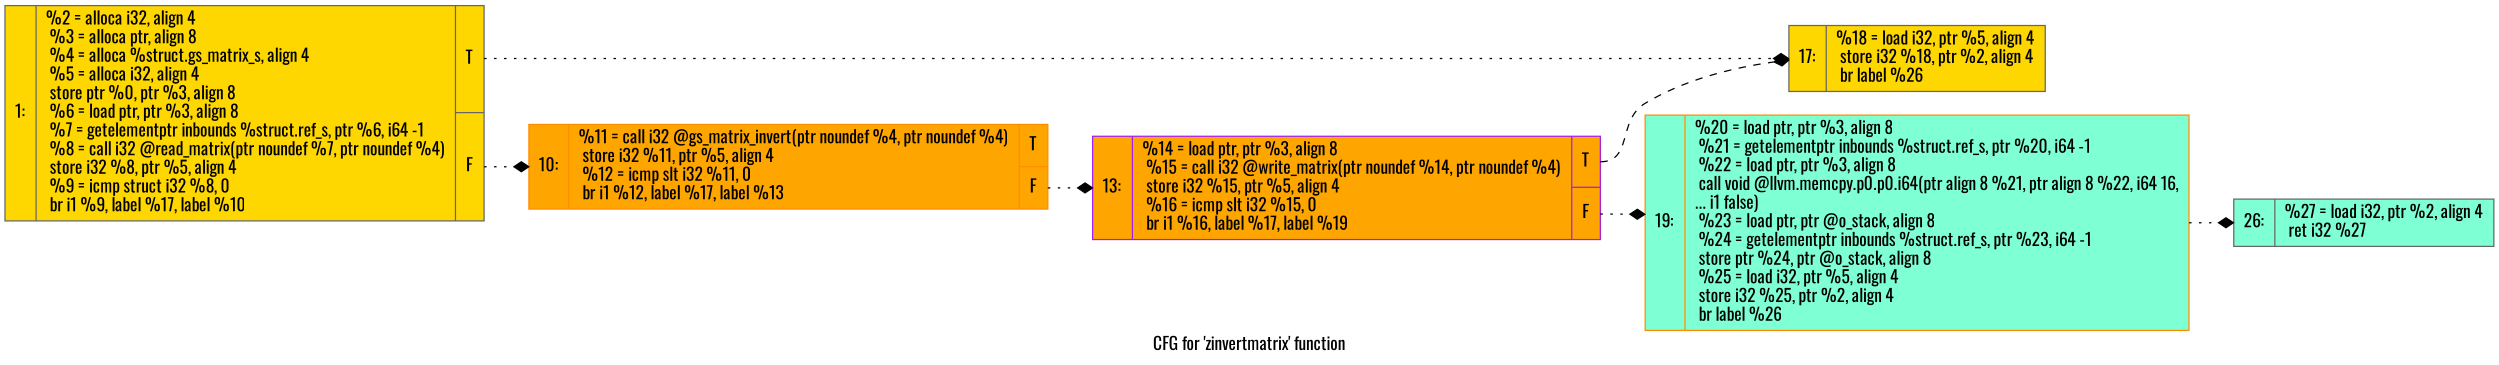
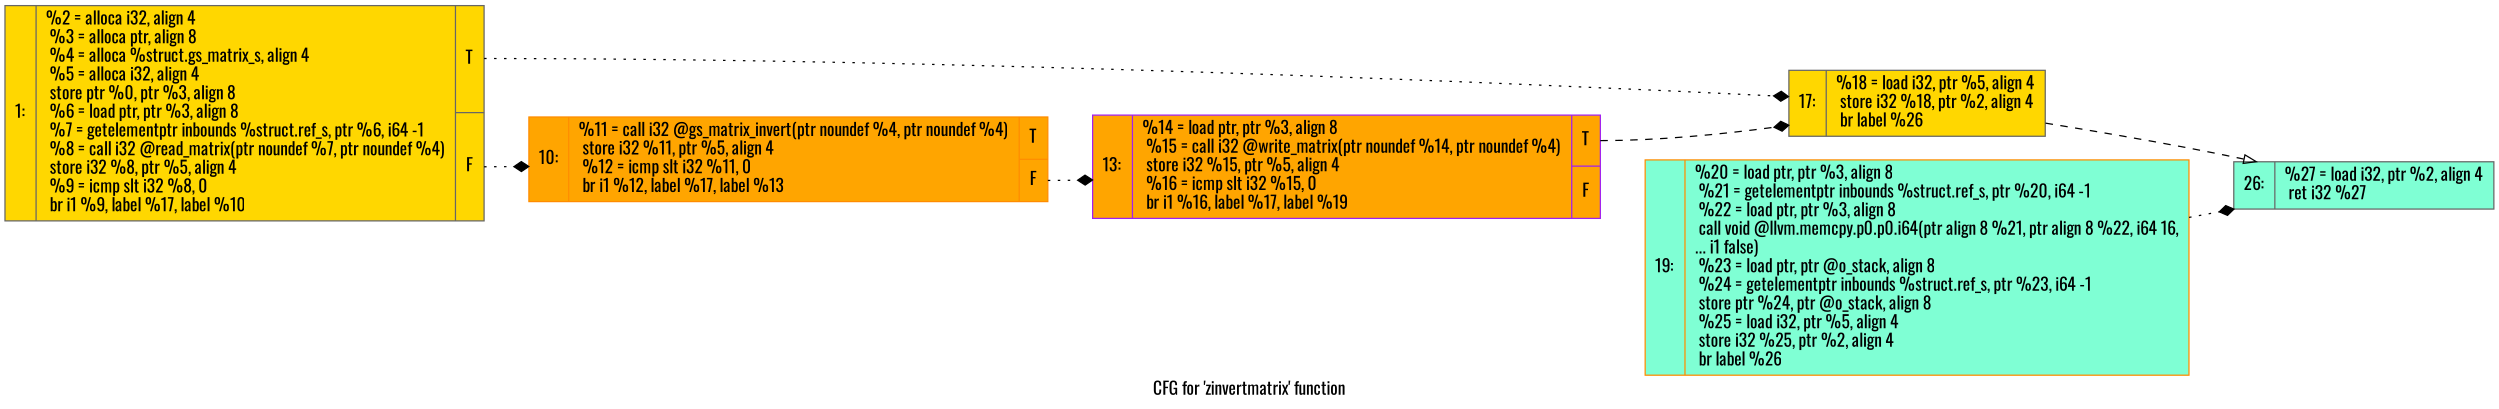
  digraph {
    fontname=Oswald
    label="CFG for 'zinvertmatrix' function"
    rankdir=LR
    node [color=gray40 fillcolor=gold fontname=Oswald shape=record style=filled]
    edge [arrowhead=diamond fontname=Oswald style=dotted tailport=s0]
-   n1 [label="{1:\l|  %2 = alloca i32, align 4\l  %3 = alloca ptr, align 8\l  %4 = alloca %struct.gs_matrix_s, align 4\l  %5 = alloca i32, align 4\l  store ptr %0, ptr %3, align 8\l  %6 = load ptr, ptr %3, align 8\l  %7 = getelementptr inbounds %struct.ref_s, ptr %6, i64 -1\l  %8 = call i32 @read_matrix(ptr noundef %7, ptr noundef %4)\l  store i32 %8, ptr %5, align 4\l  %9 = icmp struct i32 %8, 0\l  br i1 %9, label %17, label %10\l|{<s0>T|<s1>F}}"]
+   n1 [label="{1:\l|  %2 = alloca i32, align 4\l  %3 = alloca ptr, align 8\l  %4 = alloca %struct.gs_matrix_s, align 4\l  %5 = alloca i32, align 4\l  store ptr %0, ptr %3, align 8\l  %6 = load ptr, ptr %3, align 8\l  %7 = getelementptr inbounds %struct.ref_s, ptr %6, i64 -1\l  %8 = call i32 @read_matrix(ptr noundef %7, ptr noundef %4)\l  store i32 %8, ptr %5, align 4\l  %9 = icmp slt i32 %8, 0\l  br i1 %9, label %17, label %10\l|{<s0>T|<s1>F}}"]
    n2 [label="{17:\l|  %18 = load i32, ptr %5, align 4\l  store i32 %18, ptr %2, align 4\l  br label %26\l}"]
    n3 [color=darkorange fillcolor=orange label="{10:\l|  %11 = call i32 @gs_matrix_invert(ptr noundef %4, ptr noundef %4)\l  store i32 %11, ptr %5, align 4\l  %12 = icmp slt i32 %11, 0\l  br i1 %12, label %17, label %13\l|{<s0>T|<s1>F}}"]
    n4 [fillcolor=aquamarine label="{26:\l|  %27 = load i32, ptr %2, align 4\l  ret i32 %27\l}"]
    n5 [color=purple fillcolor=orange label="{13:\l|  %14 = load ptr, ptr %3, align 8\l  %15 = call i32 @write_matrix(ptr noundef %14, ptr noundef %4)\l  store i32 %15, ptr %5, align 4\l  %16 = icmp slt i32 %15, 0\l  br i1 %16, label %17, label %19\l|{<s0>T|<s1>F}}"]
    n6 [color=darkorange fillcolor=aquamarine label="{19:\l|  %20 = load ptr, ptr %3, align 8\l  %21 = getelementptr inbounds %struct.ref_s, ptr %20, i64 -1\l  %22 = load ptr, ptr %3, align 8\l  call void @llvm.memcpy.p0.p0.i64(ptr align 8 %21, ptr align 8 %22, i64 16,\l... i1 false)\l  %23 = load ptr, ptr @o_stack, align 8\l  %24 = getelementptr inbounds %struct.ref_s, ptr %23, i64 -1\l  store ptr %24, ptr @o_stack, align 8\l  %25 = load i32, ptr %5, align 4\l  store i32 %25, ptr %2, align 4\l  br label %26\l}"]
    n1 -> n2
    n1 -> n3 [tailport=s1]
+   n2 -> n4 [arrowhead=onormal style=dashed]
    n3 -> n5 [tailport=s1]
    n5 -> n2 [style=dashed]
-   n5 -> n6 [tailport=s1]
    n6 -> n4
  }
